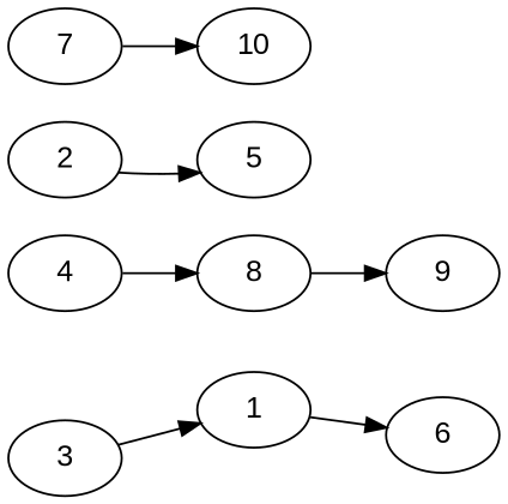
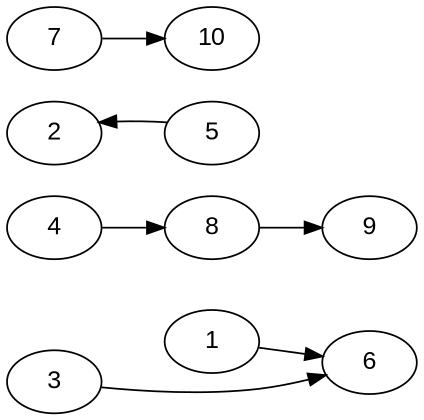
  digraph {
    fontname="Liberation Sans"
    rankdir=LR
    node [alpha=0.08 fontname="Liberation Sans"]
    edge [fontname="Liberation Sans"]
    1 [alpha=0.14 expect_size=48794624]
    6 [expect_size=48156672]
    8 [alpha=0.11 expect_size=46113792]
    9 [alpha=0.18 expect_size=43406336]
    2 [alpha=0.04 expect_size=11232256]
    5 [alpha=0.03 expect_size=48722944]
    7 [alpha=0.13 expect_size=47810560]
    10 [expect_size=7132160]
    3 [alpha=0.04 expect_size=7721984]
    4 [alpha=0.01 expect_size=39102464]
    1 -> 6
    8 -> 9
-   2 -> 5
+   5 -> 2
    7 -> 10
-   3 -> 1
+   3 -> 6
    4 -> 8
  }
